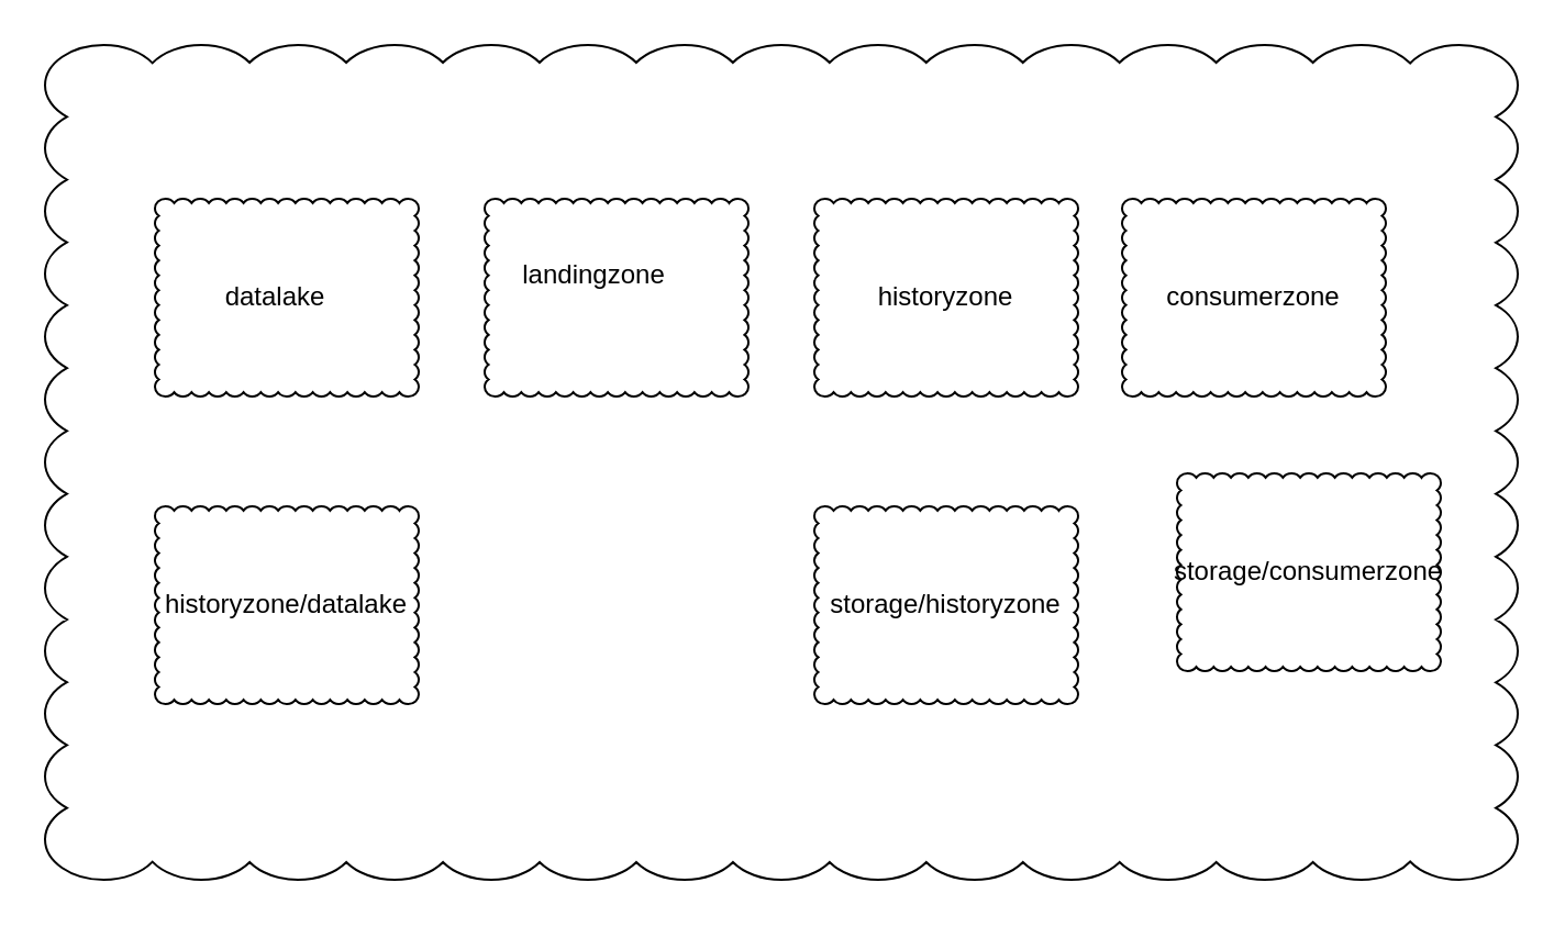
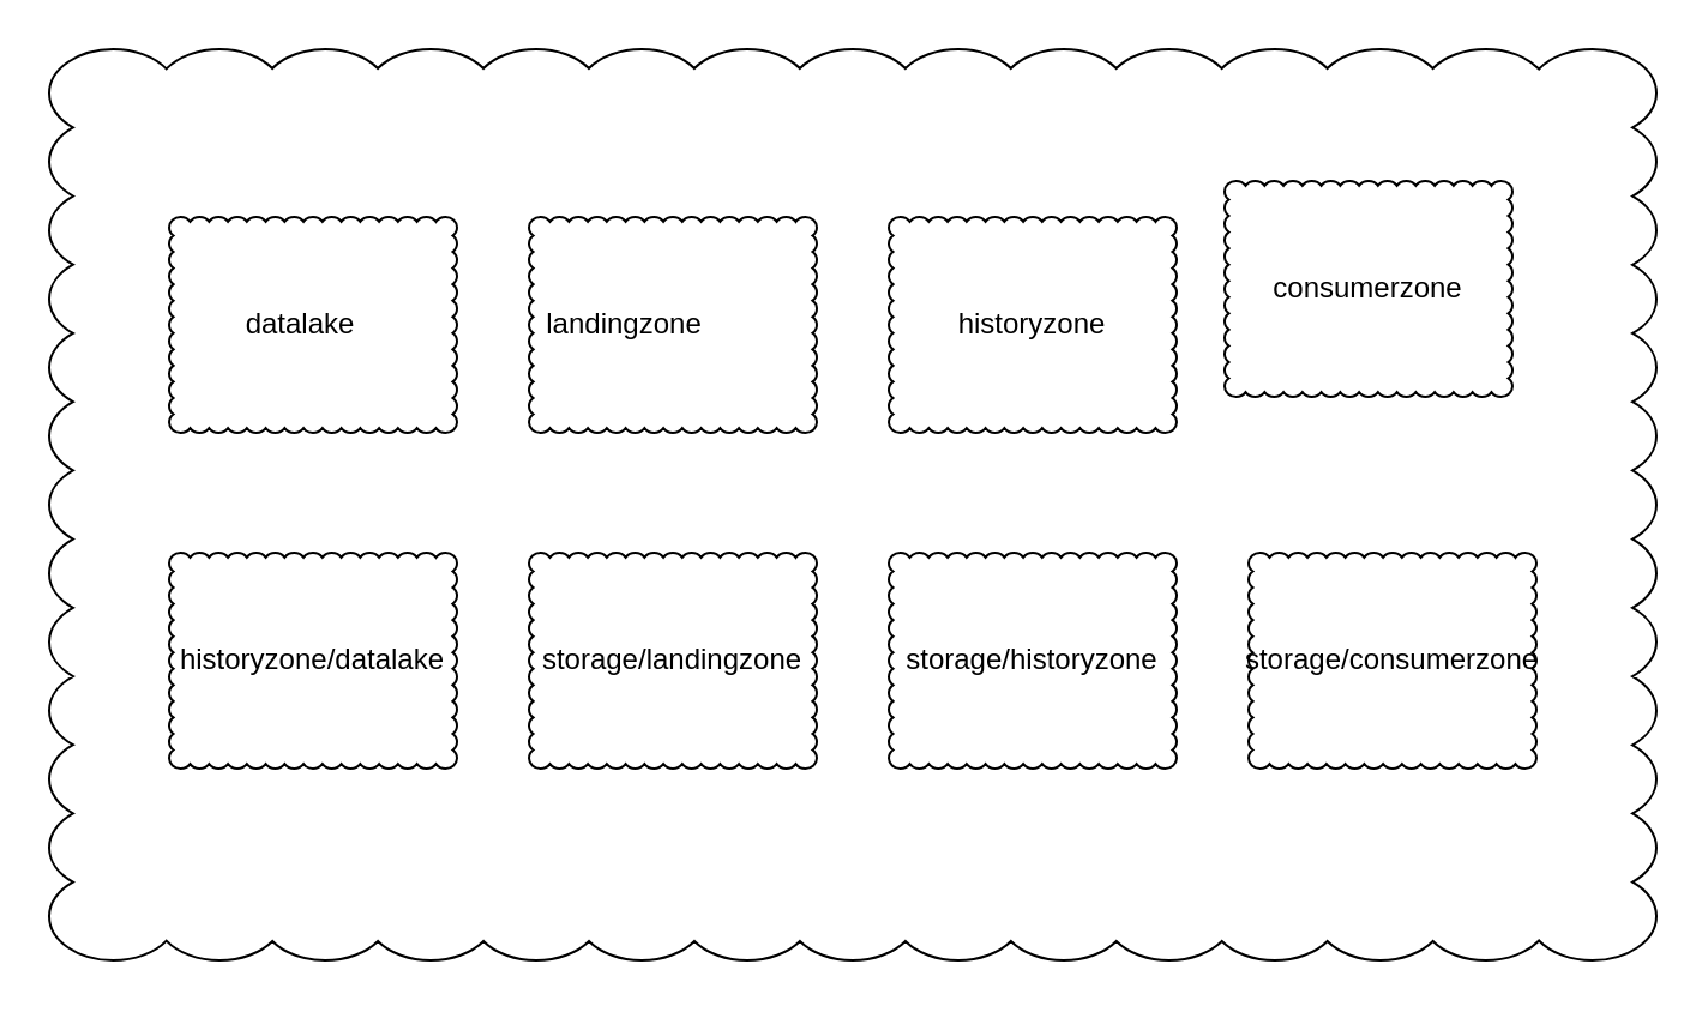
  <mxCell id="0" />
  <mxCell id="1" parent="0" />
  <mxCell id="2" value="" style="rounded=1;whiteSpace=wrap;html=1;" vertex="1" parent="1"><mxGeometry x="240" y="100" width="120" height="90" as="geometry" /></mxCell>
  <mxCell id="3" value="" style="rounded=1;whiteSpace=wrap;html=1;" vertex="1" parent="1"><mxGeometry x="380" y="70" width="120" height="90" as="geometry" /></mxCell>
  <mxCell id="4" value="" style="whiteSpace=wrap;html=1;shape=mxgraph.basic.cloud_rect" vertex="1" parent="1"><mxGeometry x="20" y="20" width="670" height="380" as="geometry" /></mxCell>
  <mxCell id="5" value="" style="whiteSpace=wrap;html=1;shape=mxgraph.basic.cloud_rect" vertex="1" parent="1"><mxGeometry x="70" y="90" width="120" height="90" as="geometry" /></mxCell>
- <mxCell id="6" value="consumerzone" style="whiteSpace=wrap;html=1;shape=mxgraph.basic.cloud_rect" vertex="1" parent="1"><mxGeometry x="510" y="90" width="120" height="90" as="geometry" /></mxCell>
+ <mxCell id="6" value="consumerzone" style="whiteSpace=wrap;html=1;shape=mxgraph.basic.cloud_rect" vertex="1" parent="1"><mxGeometry x="510" y="75" width="120" height="90" as="geometry" /></mxCell>
  <mxCell id="7" value="" style="whiteSpace=wrap;html=1;shape=mxgraph.basic.cloud_rect" vertex="1" parent="1"><mxGeometry x="220" y="90" width="120" height="90" as="geometry" /></mxCell>
  <mxCell id="8" value="" style="whiteSpace=wrap;html=1;shape=mxgraph.basic.cloud_rect" vertex="1" parent="1"><mxGeometry x="370" y="90" width="120" height="90" as="geometry" /></mxCell>
  <mxCell id="9" value="historyzone/datalake" style="whiteSpace=wrap;html=1;shape=mxgraph.basic.cloud_rect" vertex="1" parent="1"><mxGeometry x="70" y="230" width="120" height="90" as="geometry" /></mxCell>
+ <mxCell id="10" value="storage/landingzone" style="whiteSpace=wrap;html=1;shape=mxgraph.basic.cloud_rect" vertex="1" parent="1"><mxGeometry x="220" y="230" width="120" height="90" as="geometry" /></mxCell>
  <mxCell id="11" value="storage/historyzone" style="whiteSpace=wrap;html=1;shape=mxgraph.basic.cloud_rect" vertex="1" parent="1"><mxGeometry x="370" y="230" width="120" height="90" as="geometry" /></mxCell>
- <mxCell id="12" value="storage/consumerzone" style="whiteSpace=wrap;html=1;shape=mxgraph.basic.cloud_rect" vertex="1" parent="1"><mxGeometry x="535" y="215" width="120" height="90" as="geometry" /></mxCell>
+ <mxCell id="12" value="storage/consumerzone" style="whiteSpace=wrap;html=1;shape=mxgraph.basic.cloud_rect" vertex="1" parent="1"><mxGeometry x="520" y="230" width="120" height="90" as="geometry" /></mxCell>
  <mxCell id="13" value="datalake" style="text;html=1;strokeColor=none;fillColor=none;align=center;verticalAlign=middle;whiteSpace=wrap;rounded=0;" vertex="1" parent="1"><mxGeometry x="100" y="125" width="50" height="20" as="geometry" /></mxCell>
- <mxCell id="14" value="landingzone" style="text;html=1;strokeColor=none;fillColor=none;align=center;verticalAlign=middle;whiteSpace=wrap;rounded=0;" vertex="1" parent="1"><mxGeometry x="250" y="115" width="40" height="20" as="geometry" /></mxCell>
+ <mxCell id="14" value="landingzone" style="text;html=1;strokeColor=none;fillColor=none;align=center;verticalAlign=middle;whiteSpace=wrap;rounded=0;" vertex="1" parent="1"><mxGeometry x="240" y="125" width="40" height="20" as="geometry" /></mxCell>
  <mxCell id="15" value="historyzone" style="text;html=1;strokeColor=none;fillColor=none;align=center;verticalAlign=middle;whiteSpace=wrap;rounded=0;" vertex="1" parent="1"><mxGeometry x="410" y="125" width="40" height="20" as="geometry" /></mxCell>
